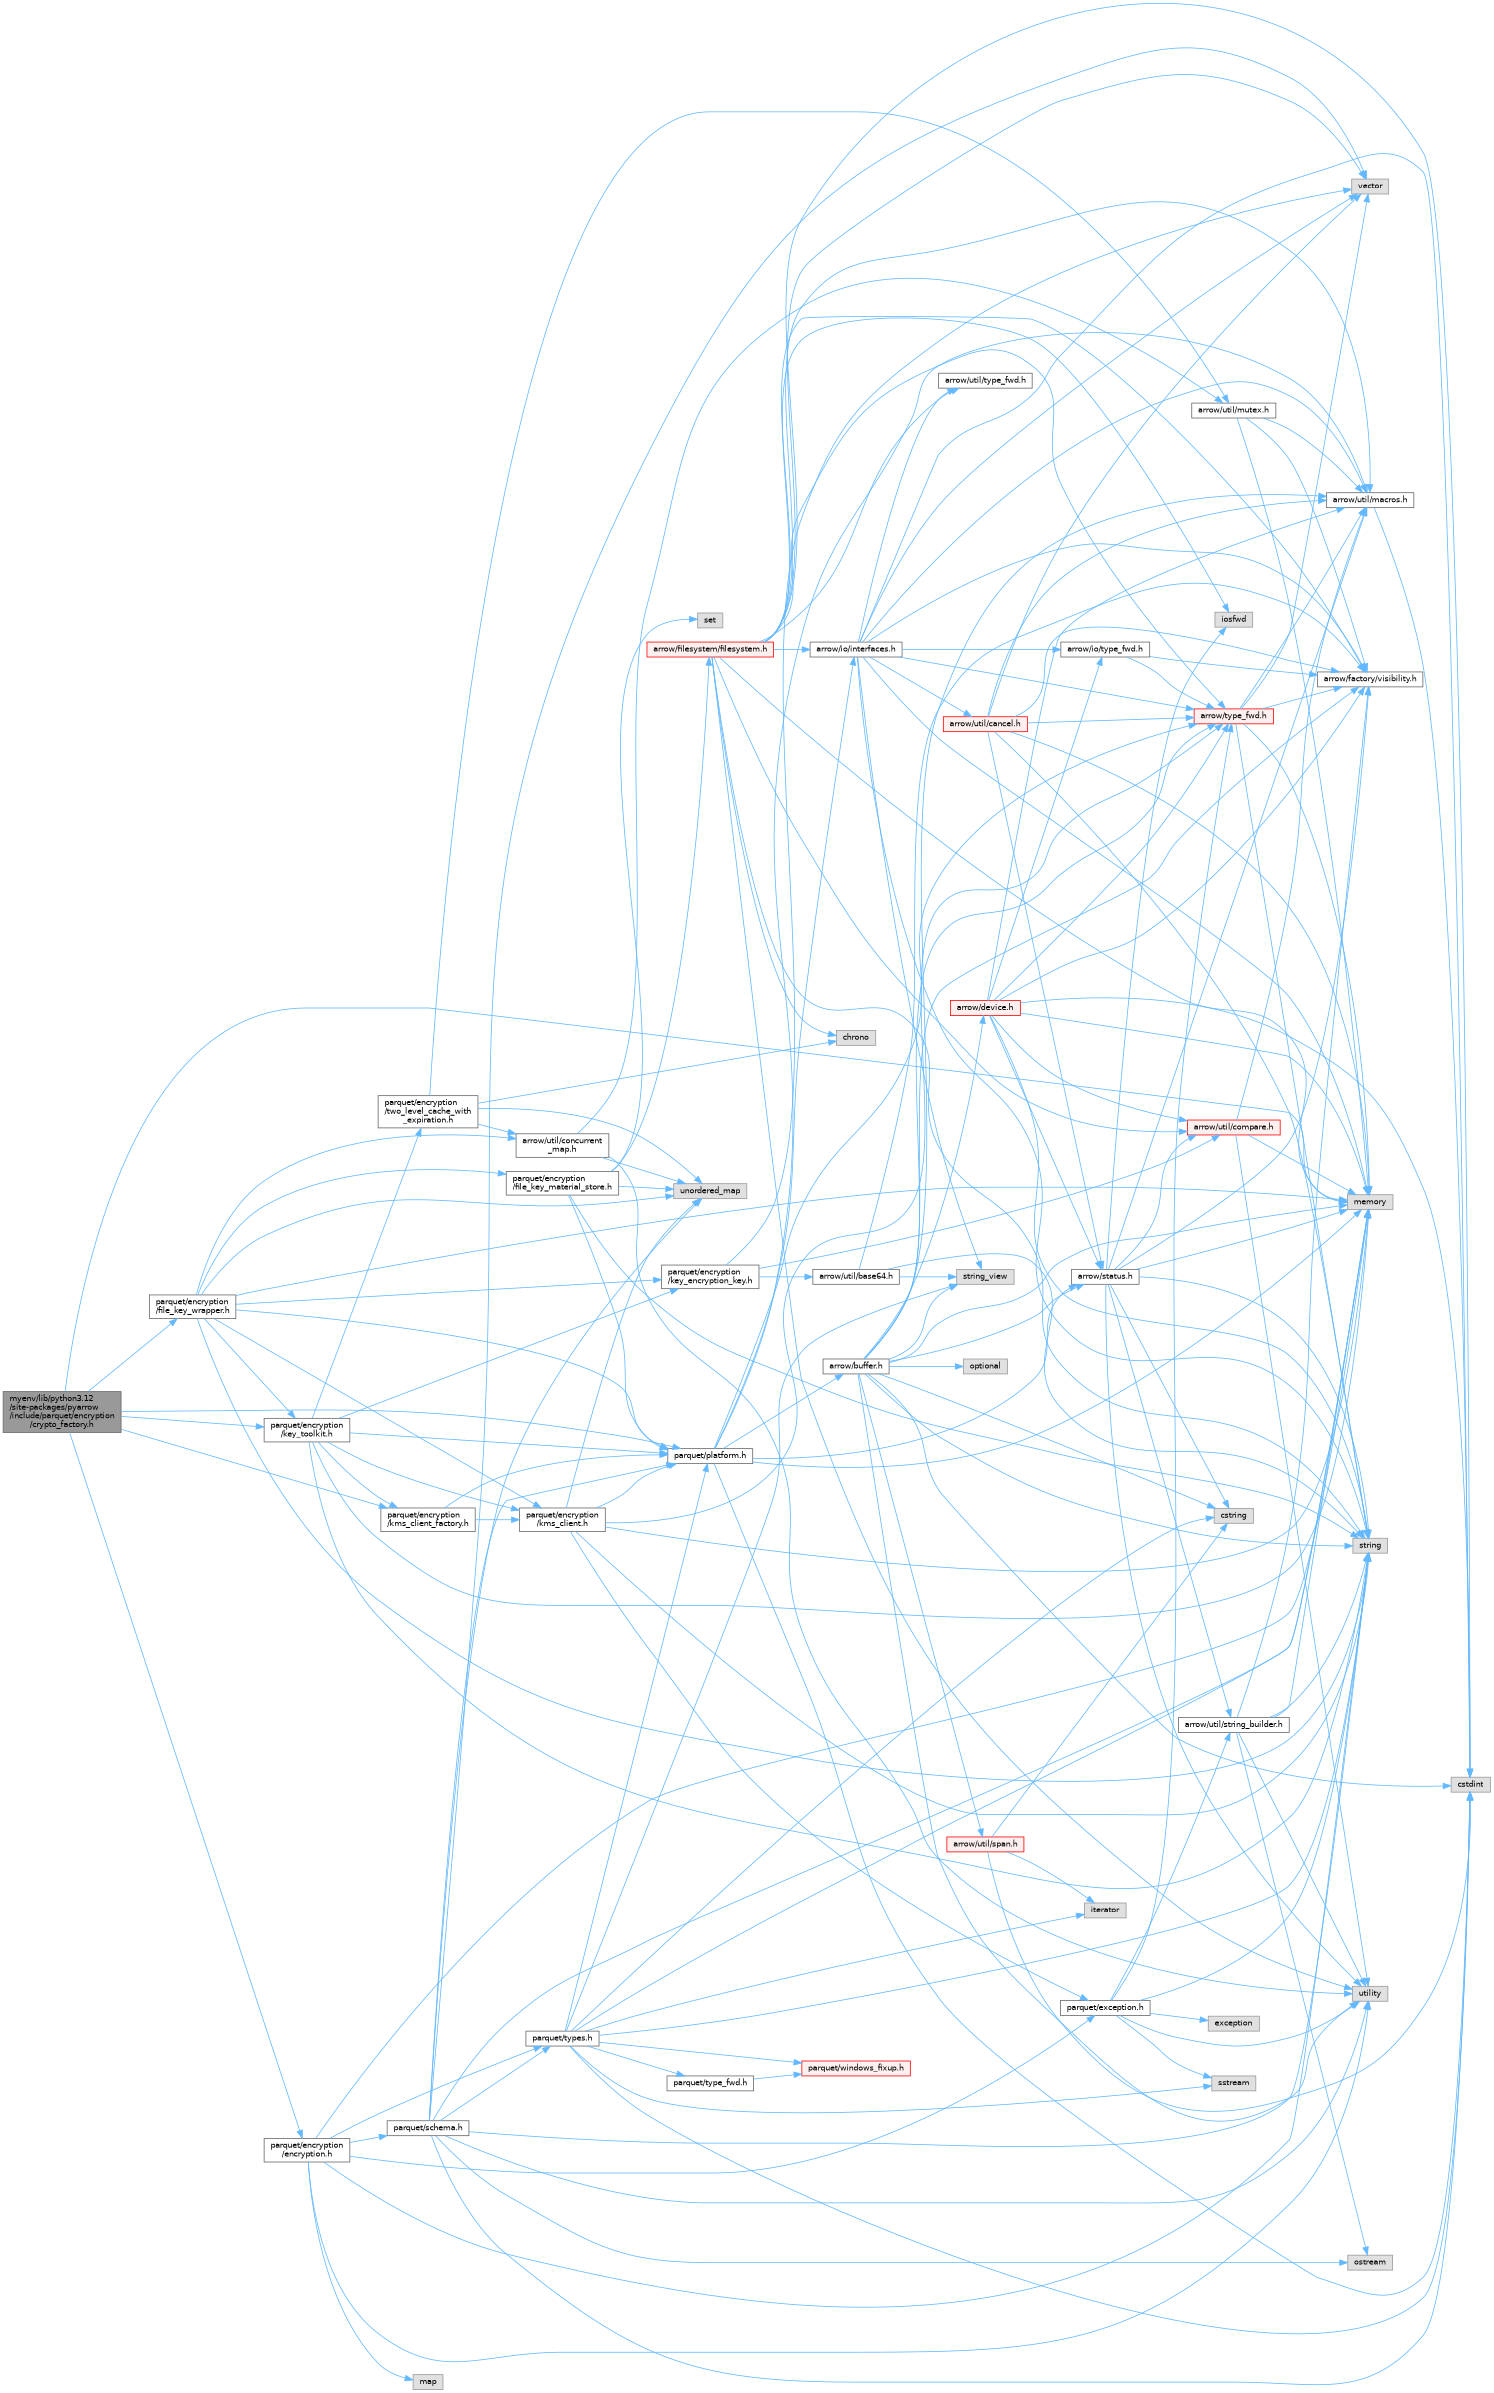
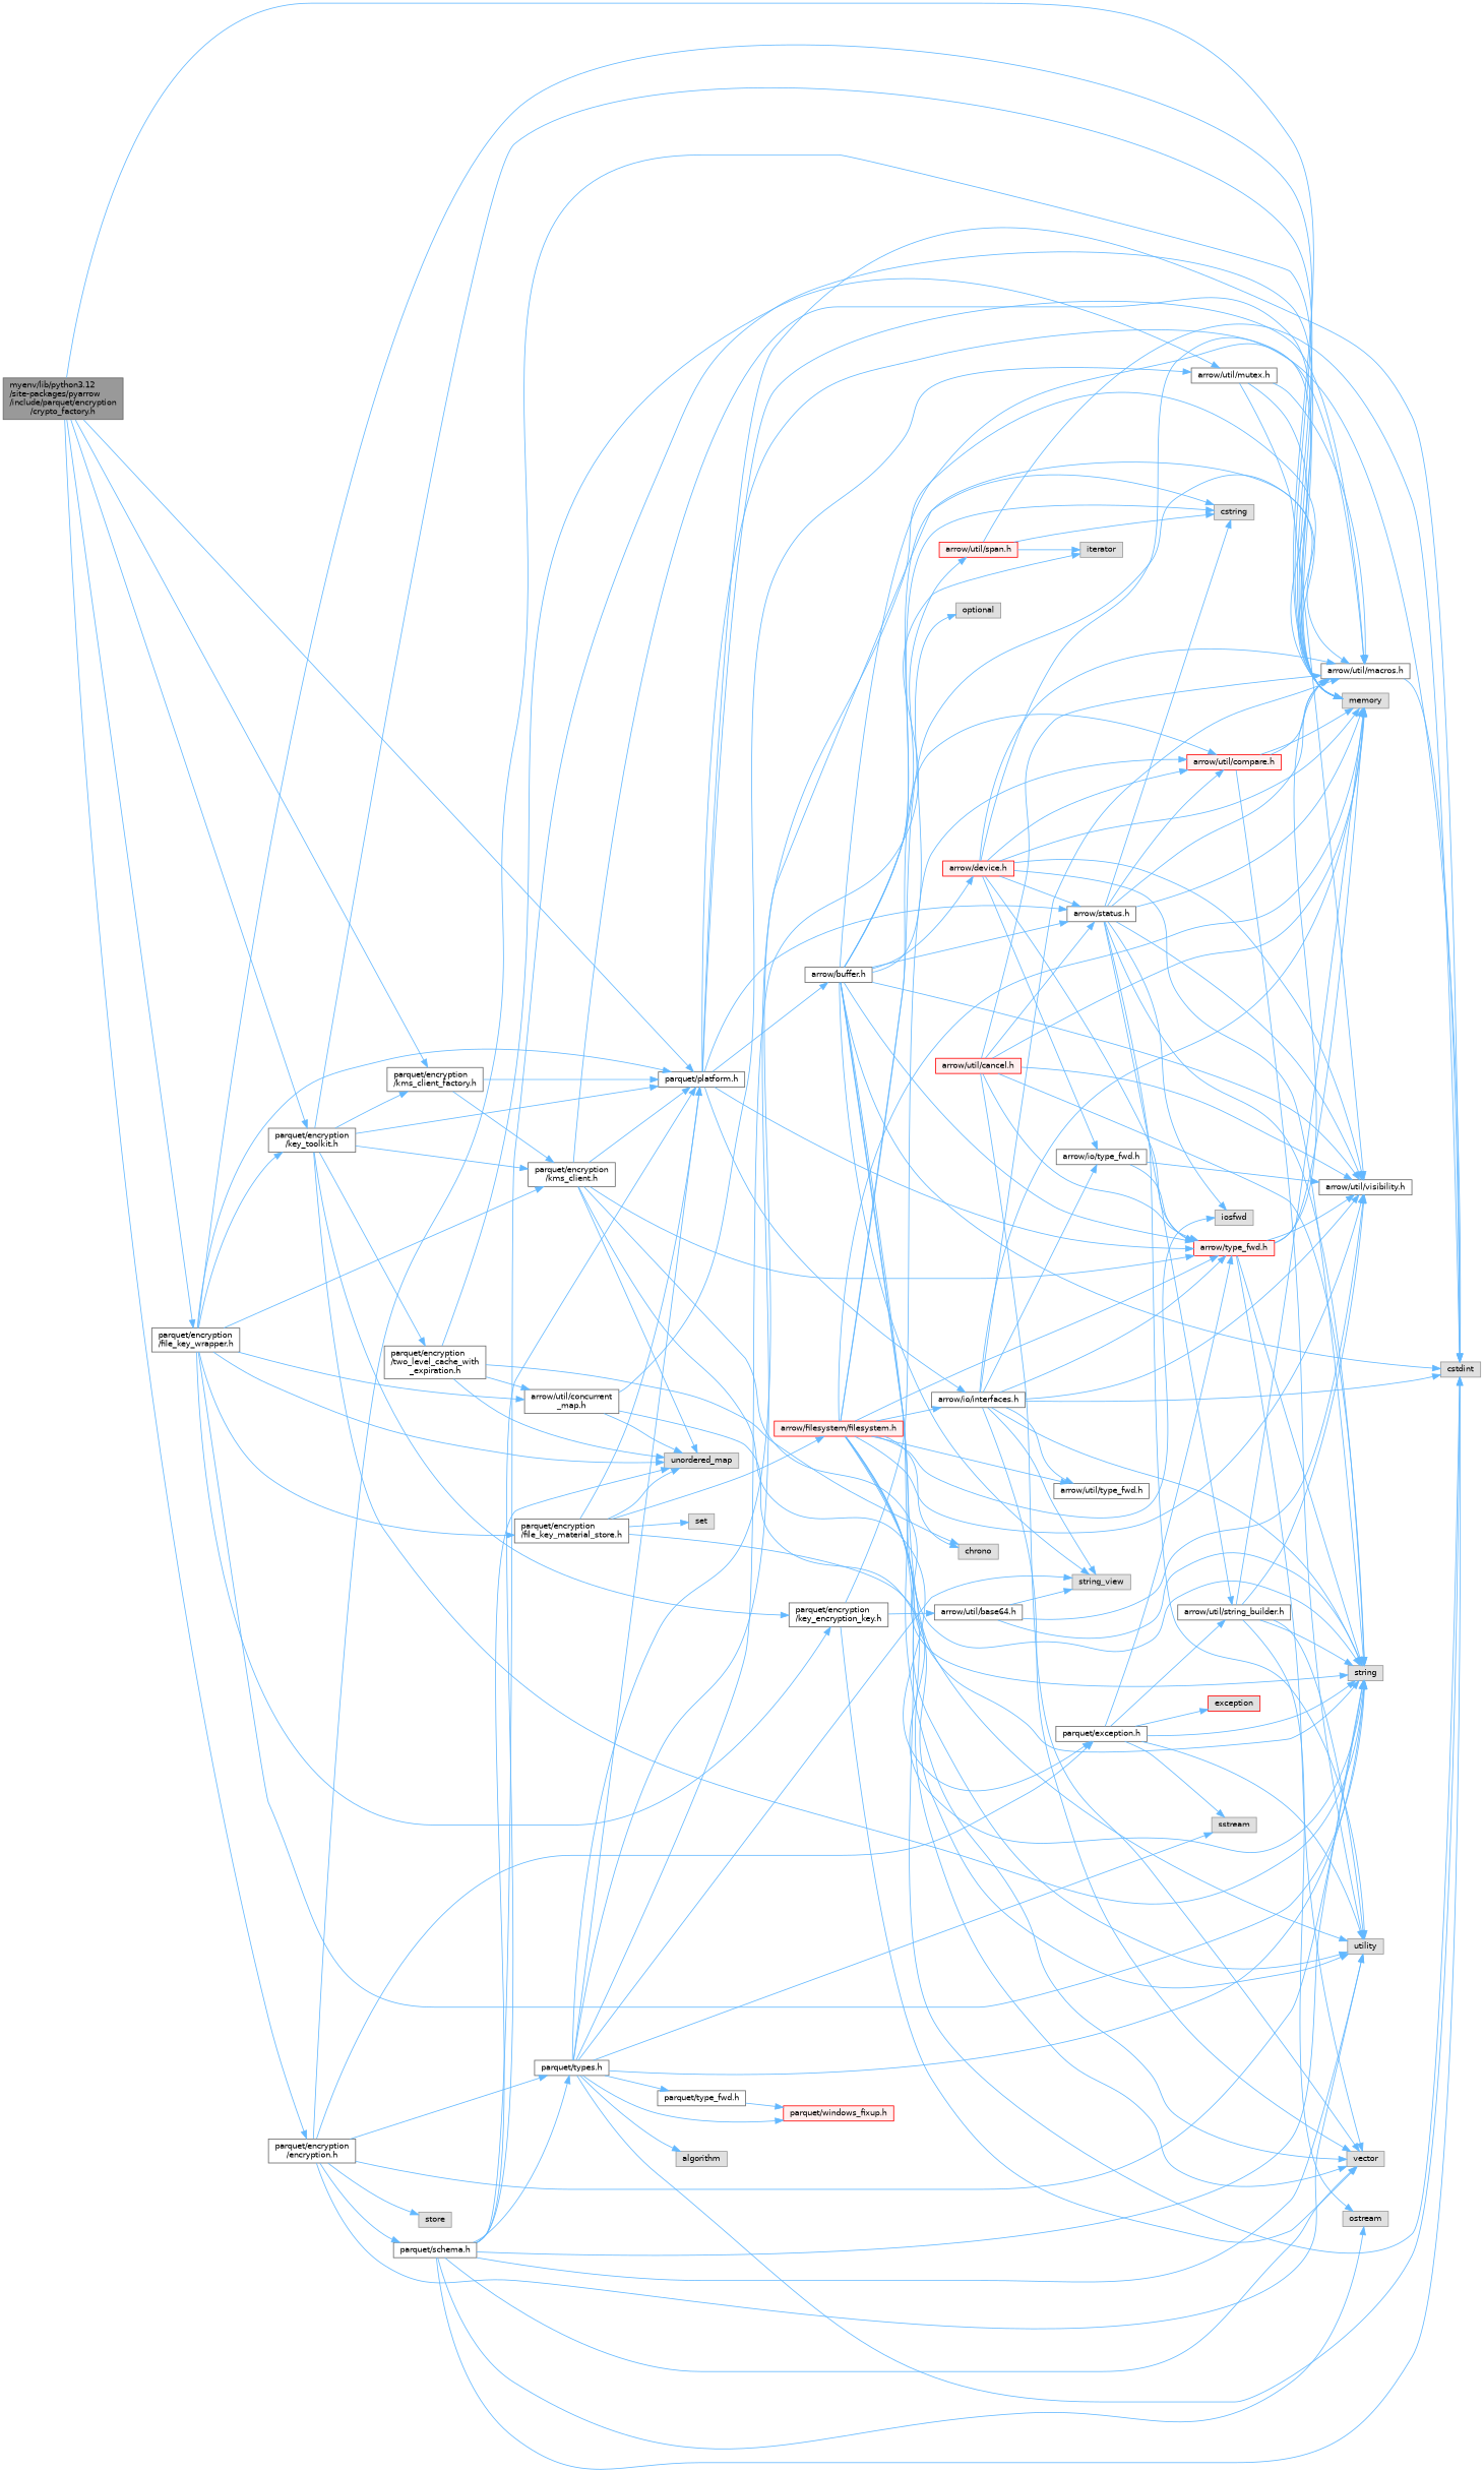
  digraph {
    rankdir=LR
    node [color=grey40 fillcolor=white fontname=Helvetica fontsize=10 shape=box style=filled]
    edge [color=steelblue1 fontname=Helvetica fontsize=10 labelfontname=Helvetica labelfontsize=10 style=solid]
    n1 [color=gray40 fillcolor=grey60 fontcolor=black height=0.2 label="myenv/lib/python3.12\l/site-packages/pyarrow\l/include/parquet/encryption\l/crypto_factory.h" width=0.4]
    n2 [color=grey60 fillcolor="#E0E0E0" height=0.2 label=memory width=0.4]
    n3 [height=0.2 label="parquet/encryption\l/encryption.h" width=0.4]
    n4 [height=0.2 label="parquet/platform.h" width=0.4]
    n5 [height=0.2 label="parquet/encryption\l/file_key_wrapper.h" width=0.4]
    n6 [height=0.2 label="parquet/encryption\l/key_toolkit.h" width=0.4]
    n7 [height=0.2 label="parquet/encryption\l/kms_client_factory.h" width=0.4]
-   n8 [color=grey60 fillcolor="#E0E0E0" height=0.2 label=map width=0.4]
+   n8 [color=grey60 fillcolor="#E0E0E0" height=0.2 label=store width=0.4]
    n9 [color=grey60 fillcolor="#E0E0E0" height=0.2 label=string width=0.4]
    n10 [color=grey60 fillcolor="#E0E0E0" height=0.2 label=utility width=0.4]
    n11 [height=0.2 label="parquet/exception.h" width=0.4]
    n12 [height=0.2 label="parquet/schema.h" width=0.4]
    n13 [height=0.2 label="parquet/types.h" width=0.4]
    n14 [color=red fillcolor="#FFF0F0" height=0.2 label="arrow/type_fwd.h" width=0.4]
    n15 [height=0.2 label="arrow/util/macros.h" width=0.4]
    n16 [color=grey60 fillcolor="#E0E0E0" height=0.2 label=cstdint width=0.4]
    n17 [height=0.2 label="arrow/buffer.h" width=0.4]
    n18 [height=0.2 label="arrow/status.h" width=0.4]
    n19 [height=0.2 label="arrow/io/interfaces.h" width=0.4]
    n20 [color=grey60 fillcolor="#E0E0E0" height=0.2 label=unordered_map width=0.4]
    n21 [height=0.2 label="arrow/util/concurrent\l_map.h" width=0.4]
    n22 [height=0.2 label="parquet/encryption\l/file_key_material_store.h" width=0.4]
    n23 [height=0.2 label="parquet/encryption\l/key_encryption_key.h" width=0.4]
    n24 [height=0.2 label="parquet/encryption\l/kms_client.h" width=0.4]
    n25 [height=0.2 label="parquet/encryption\l/two_level_cache_with\l_expiration.h" width=0.4]
-   n26 [color=grey60 fillcolor="#E0E0E0" height=0.2 label=exception width=0.4]
+   n26 [color=red fillcolor="#E0E0E0" height=0.2 label=exception width=0.4]
    n27 [color=grey60 fillcolor="#E0E0E0" height=0.2 label=sstream width=0.4]
    n28 [height=0.2 label="arrow/util/string_builder.h" width=0.4]
    n29 [color=grey60 fillcolor="#E0E0E0" height=0.2 label=vector width=0.4]
    n30 [color=grey60 fillcolor="#E0E0E0" height=0.2 label=ostream width=0.4]
    n31 [color=grey60 fillcolor="#E0E0E0" height=0.2 label=cstring width=0.4]
    n32 [color=grey60 fillcolor="#E0E0E0" height=0.2 label=string_view width=0.4]
    n33 [color=grey60 fillcolor="#E0E0E0" height=0.2 label=iterator width=0.4]
    n34 [color=red fillcolor="#FFF0F0" height=0.2 label="parquet/windows_fixup.h" width=0.4]
+   n35 [color=grey60 fillcolor="#E0E0E0" height=0.2 label=algorithm width=0.4]
    n36 [height=0.2 label="parquet/type_fwd.h" width=0.4]
-   n37 [height=0.2 label="arrow/factory/visibility.h" width=0.4]
+   n37 [height=0.2 label="arrow/util/visibility.h" width=0.4]
    n38 [color=grey60 fillcolor="#E0E0E0" height=0.2 label=optional width=0.4]
    n39 [color=red fillcolor="#FFF0F0" height=0.2 label="arrow/device.h" width=0.4]
    n40 [color=red fillcolor="#FFF0F0" height=0.2 label="arrow/util/span.h" width=0.4]
    n41 [color=red fillcolor="#FFF0F0" height=0.2 label="arrow/util/compare.h" width=0.4]
    n42 [color=grey60 fillcolor="#E0E0E0" height=0.2 label=iosfwd width=0.4]
    n43 [height=0.2 label="arrow/io/type_fwd.h" width=0.4]
    n44 [color=red fillcolor="#FFF0F0" height=0.2 label="arrow/util/cancel.h" width=0.4]
    n45 [height=0.2 label="arrow/util/type_fwd.h" width=0.4]
    n46 [height=0.2 label="arrow/util/mutex.h" width=0.4]
    n47 [color=grey60 fillcolor="#E0E0E0" height=0.2 label=set width=0.4]
    n48 [color=red fillcolor="#FFF0F0" height=0.2 label="arrow/filesystem/filesystem.h" width=0.4]
    n49 [height=0.2 label="arrow/util/base64.h" width=0.4]
    n50 [color=grey60 fillcolor="#E0E0E0" height=0.2 label=chrono width=0.4]
    n1 -> n2
    n1 -> n3
    n1 -> n4
    n1 -> n5
    n1 -> n6
    n1 -> n7
    n3 -> n2
    n3 -> n8
    n3 -> n9
    n3 -> n10
    n3 -> n11
    n3 -> n12
    n3 -> n13
    n4 -> n2
    n4 -> n14
    n4 -> n15
    n4 -> n16
    n4 -> n17
    n4 -> n18
    n4 -> n19
    n5 -> n2
    n5 -> n4
    n5 -> n6
    n5 -> n9
    n5 -> n20
    n5 -> n21
    n5 -> n22
    n5 -> n23
    n5 -> n24
    n6 -> n2
    n6 -> n4
    n6 -> n7
    n6 -> n9
    n6 -> n23
    n6 -> n24
    n6 -> n25
    n7 -> n4
    n7 -> n24
    n11 -> n9
    n11 -> n10
    n11 -> n14
    n11 -> n26
    n11 -> n27
    n11 -> n28
    n12 -> n2
    n12 -> n4
    n12 -> n9
    n12 -> n10
    n12 -> n13
    n12 -> n16
    n12 -> n20
    n12 -> n29
    n12 -> n30
    n13 -> n2
    n13 -> n4
    n13 -> n9
    n13 -> n16
    n13 -> n27
    n13 -> n31
    n13 -> n32
    n13 -> n33
    n13 -> n34
+   n13 -> n35
    n13 -> n36
    n14 -> n2
    n14 -> n9
    n14 -> n15
    n14 -> n29
    n14 -> n37
    n15 -> n16
    n17 -> n2
    n17 -> n9
    n17 -> n10
    n17 -> n14
    n17 -> n15
    n17 -> n16
    n17 -> n18
+   n17 -> n29
    n17 -> n31
    n17 -> n32
    n17 -> n37
    n17 -> n38
    n17 -> n39
    n17 -> n40
    n18 -> n2
    n18 -> n9
    n18 -> n10
    n18 -> n15
    n18 -> n28
    n18 -> n31
    n18 -> n37
    n18 -> n41
    n18 -> n42
    n19 -> n2
    n19 -> n9
    n19 -> n14
    n19 -> n15
    n19 -> n16
    n19 -> n29
    n19 -> n32
    n19 -> n37
    n19 -> n43
-   n19 -> n44
    n19 -> n45
    n21 -> n10
    n21 -> n20
    n21 -> n46
    n22 -> n4
    n22 -> n9
    n22 -> n20
    n22 -> n47
    n22 -> n48
    n23 -> n29
    n23 -> n41
    n23 -> n49
    n24 -> n2
    n24 -> n4
    n24 -> n9
    n24 -> n11
    n24 -> n14
    n24 -> n20
    n25 -> n20
    n25 -> n21
    n25 -> n46
    n25 -> n50
    n28 -> n2
    n28 -> n9
    n28 -> n10
    n28 -> n30
    n28 -> n37
    n36 -> n34
    n39 -> n2
    n39 -> n9
    n39 -> n14
    n39 -> n15
    n39 -> n16
    n39 -> n18
    n39 -> n37
    n39 -> n41
    n39 -> n43
    n40 -> n16
    n40 -> n31
    n40 -> n33
    n41 -> n2
    n41 -> n10
    n41 -> n15
    n43 -> n14
    n43 -> n37
    n44 -> n2
    n44 -> n9
    n44 -> n14
    n44 -> n15
    n44 -> n18
    n44 -> n29
    n44 -> n37
    n46 -> n2
    n46 -> n15
    n46 -> n37
    n48 -> n2
    n48 -> n9
    n48 -> n10
    n48 -> n14
    n48 -> n15
    n48 -> n16
    n48 -> n19
    n48 -> n29
    n48 -> n37
    n48 -> n41
    n48 -> n42
    n48 -> n45
    n48 -> n50
    n49 -> n9
    n49 -> n32
    n49 -> n37
  }
